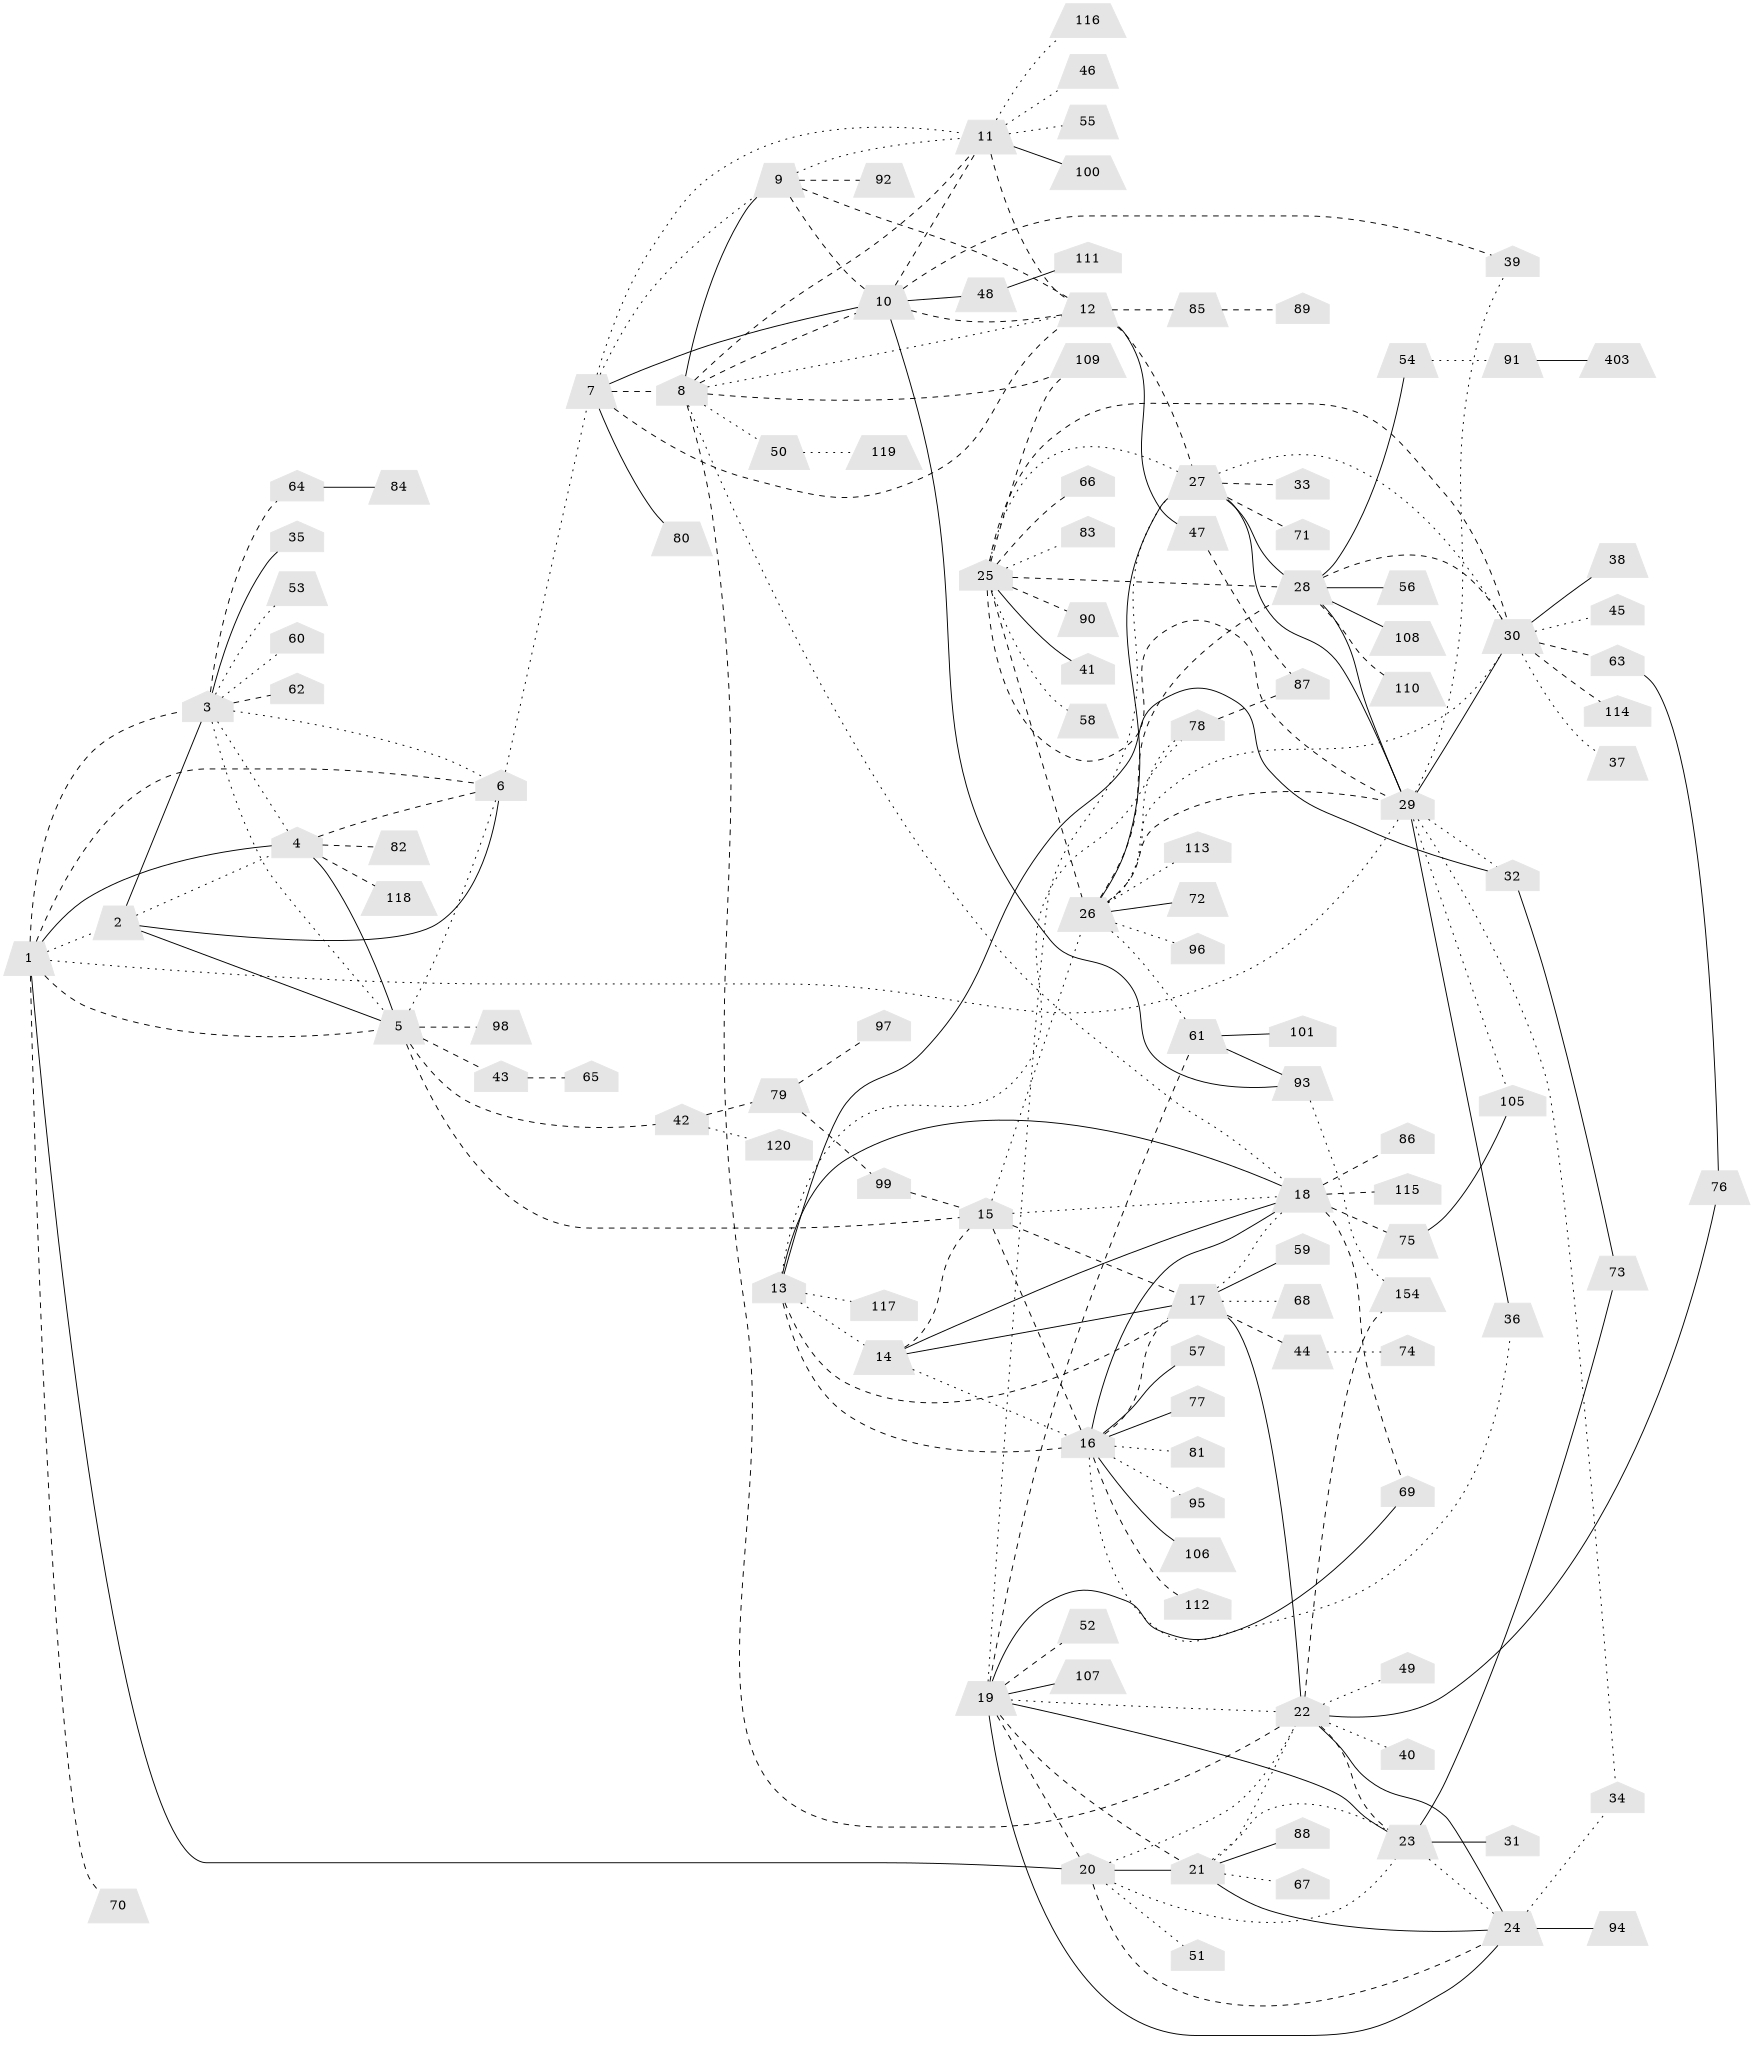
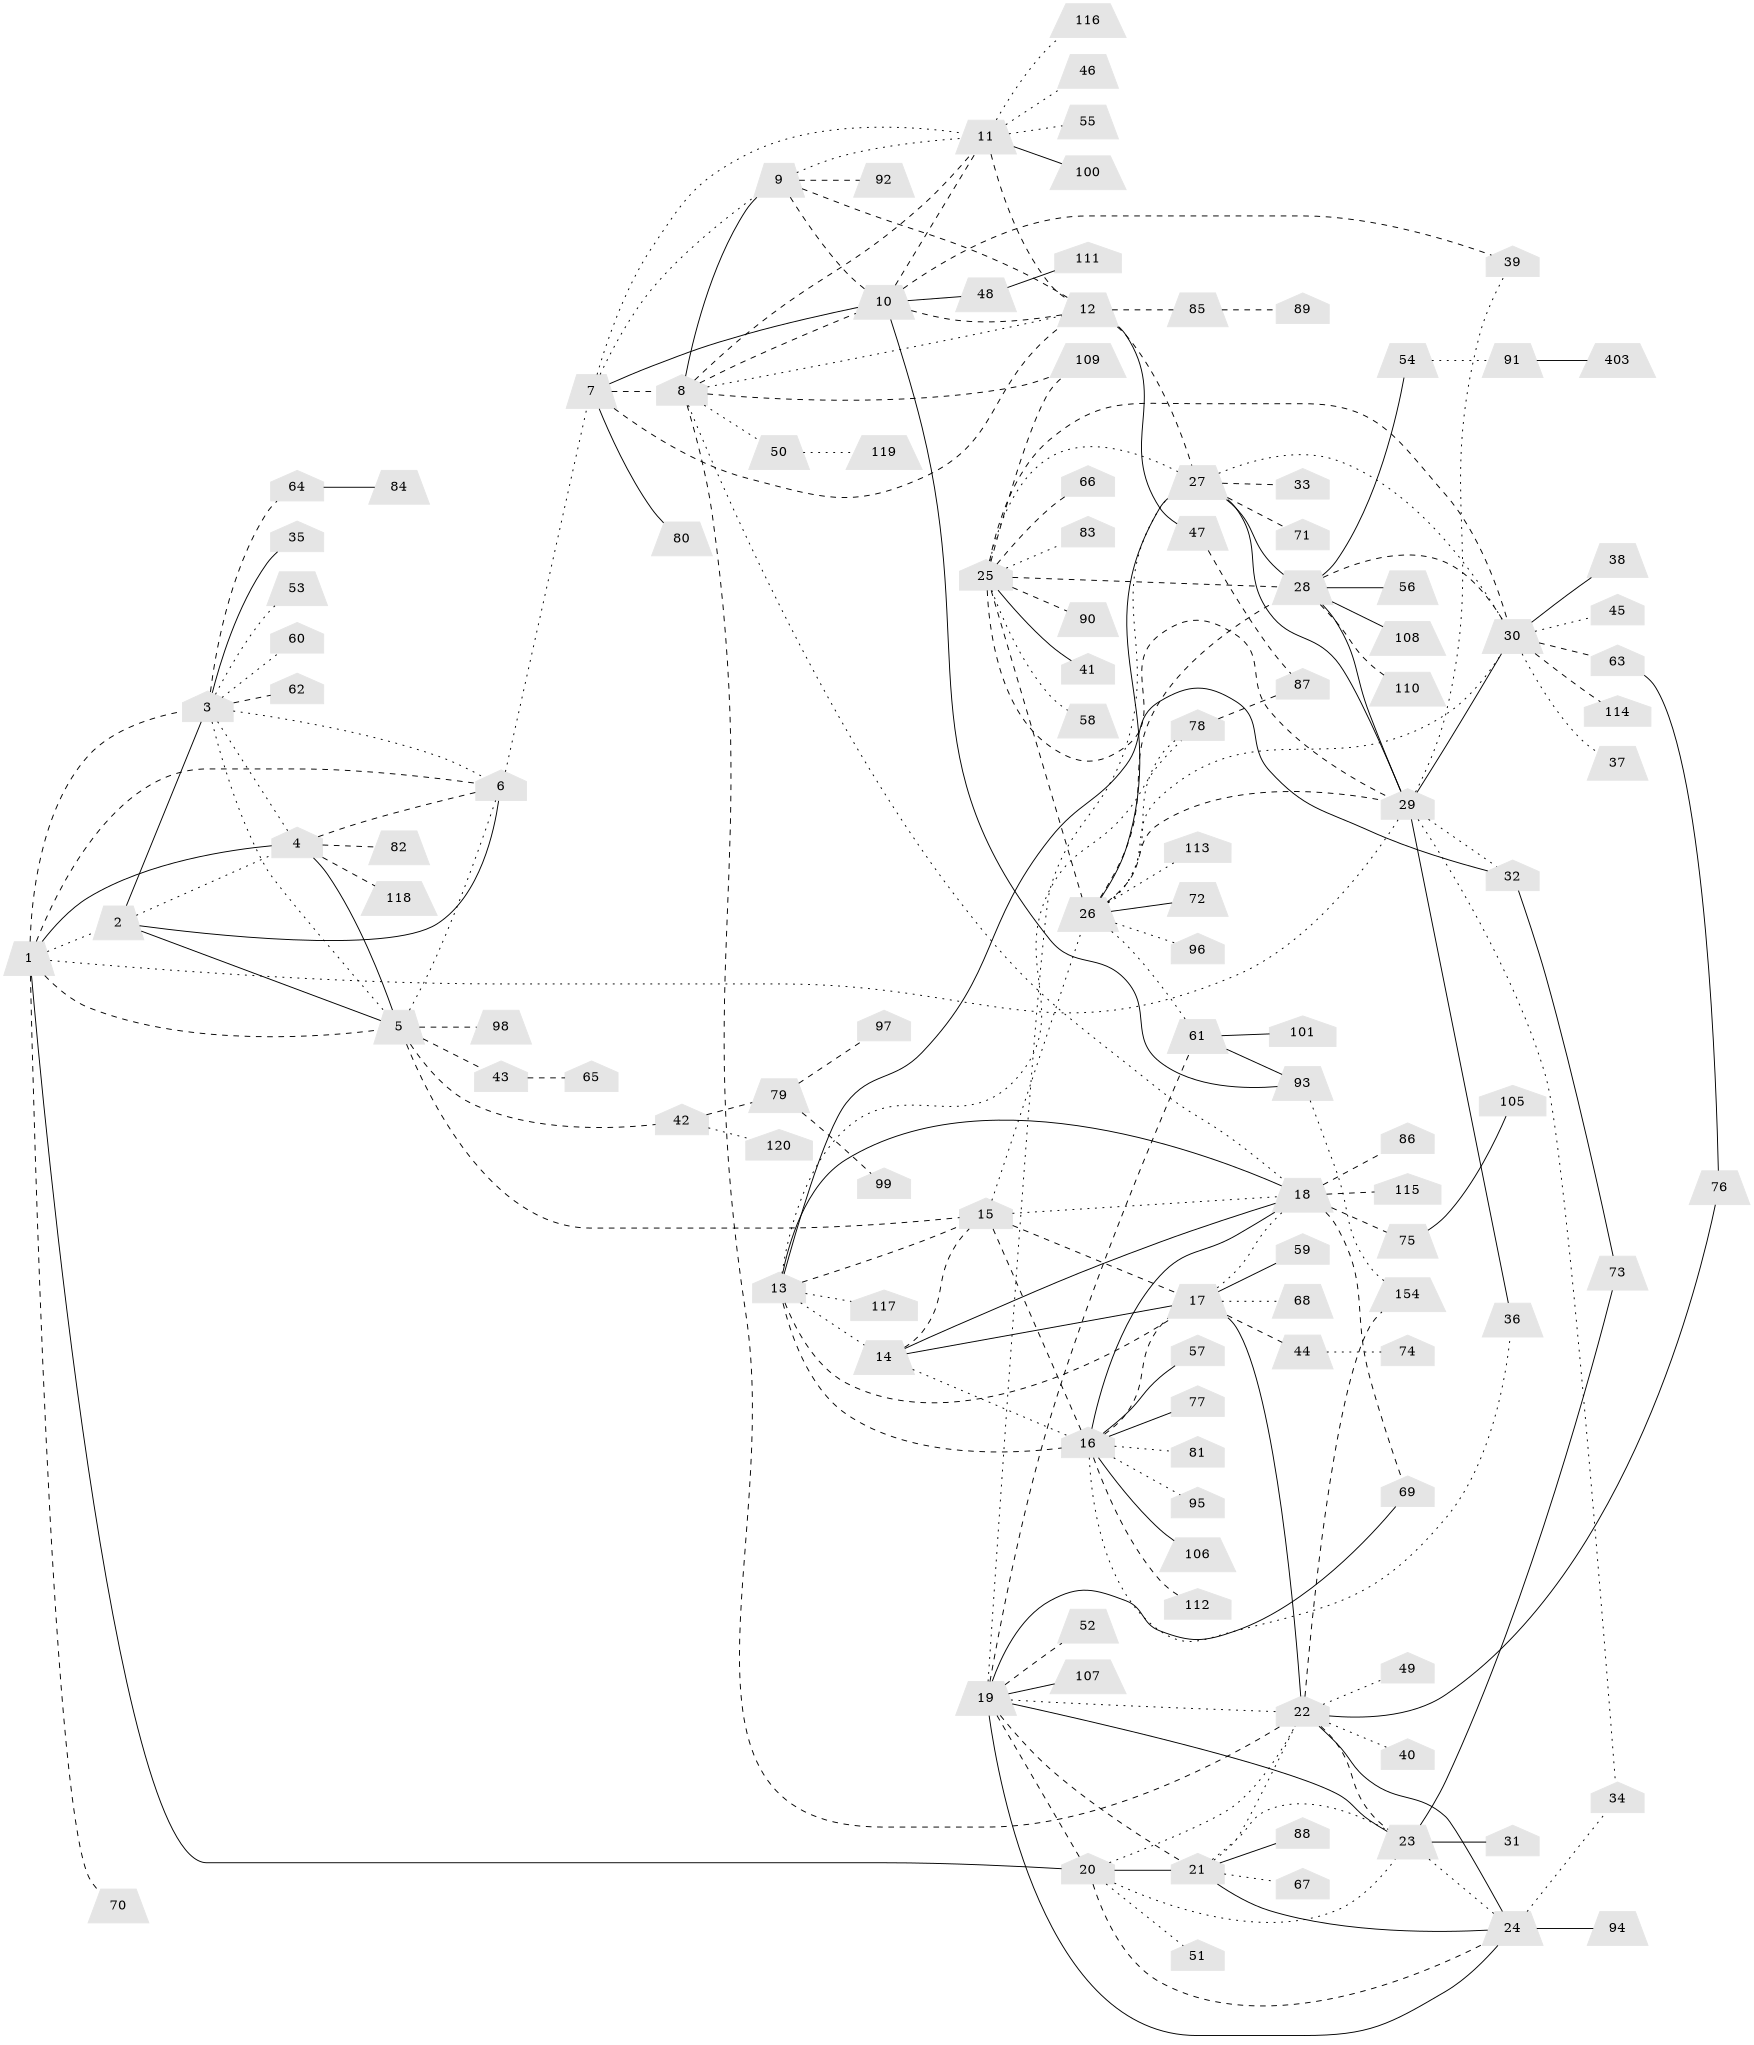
  graph {
    rankdir=LR
    node [color=gray90 shape=trapezium style=filled]
    edge [style=dashed]
    1
    2
    3 [shape=house]
    4 [shape=house]
    5
    6 [shape=house]
    20 [shape=house]
    29 [shape=house]
    70
    35 [shape=house]
    53
    60 [shape=house]
    62 [shape=house]
    64 [shape=house]
    82
    118
    15 [shape=house]
    42 [shape=house]
    43 [shape=house]
    98
    7
    22 [shape=house]
    21 [shape=house]
    23
    24
    51 [shape=house]
    39 [shape=house]
    32 [shape=house]
    36
    34 [shape=house]
    30
    105 [shape=house]
    84
    18
    16 [shape=house]
    17
    26
    79
    120 [shape=house]
    65 [shape=house]
    8 [shape=house]
    9
    10
    11
    12
    80
    50
    109
    92
    48
    93
    46
    55
    100
    116
    27
    47
    85
    69 [shape=house]
    75
    86 [shape=house]
    115 [shape=house]
    40 [shape=house]
    49 [shape=house]
    76
    n66 [label=154]
    119
    111 [shape=house]
    28
    33 [shape=house]
    71 [shape=house]
    87 [shape=house]
    89 [shape=house]
    13 [shape=house]
    14
    78 [shape=house]
    117 [shape=house]
    57 [shape=house]
    77 [shape=house]
    81 [shape=house]
    95 [shape=house]
    106
    112 [shape=house]
    44
    59 [shape=house]
    68
    73
    61
    72
    96 [shape=house]
    113 [shape=house]
    74 [shape=house]
    19
    52
    107
    67 [shape=house]
    88 [shape=house]
    31 [shape=house]
    94
    101 [shape=house]
    25 [shape=house]
    41 [shape=house]
    58
    66 [shape=house]
    83 [shape=house]
    90
    54
    56
    108
    110
    37
    38
    45 [shape=house]
    63 [shape=house]
    114 [shape=house]
    91
    97 [shape=house]
    99 [shape=house]
    n119 [label=403]
    1 -- 2 [style=dotted]
    1 -- 3
    1 -- 4 [style=solid]
    1 -- 5
    1 -- 6
    1 -- 20 [style=solid]
    1 -- 29 [style=dotted]
    1 -- 70
    2 -- 3 [style=solid]
    2 -- 4 [style=dotted]
    2 -- 5 [style=solid]
    2 -- 6 [style=solid]
    3 -- 4 [style=dotted]
    3 -- 5 [style=dotted]
    3 -- 6 [style=dotted]
    3 -- 35 [style=solid]
    3 -- 53 [style=dotted]
    3 -- 60 [style=dotted]
    3 -- 62
    3 -- 64
    4 -- 5 [style=solid]
    4 -- 6
    4 -- 82
    4 -- 118
    5 -- 6 [style=dotted]
    5 -- 15
    5 -- 42
    5 -- 43
    5 -- 98
    6 -- 7 [style=dotted]
    20 -- 22 [style=dotted]
    20 -- 21 [style=solid]
    20 -- 23 [style=dotted]
    20 -- 24
    20 -- 51 [style=dotted]
    29 -- 39 [style=dotted]
    29 -- 32 [style=dotted]
    29 -- 36 [style=solid]
    29 -- 34 [style=dotted]
    29 -- 30 [style=solid]
-   29 -- 105 [style=dotted]
    64 -- 84 [style=solid]
    15 -- 18 [style=dotted]
    15 -- 16
    15 -- 17
    15 -- 26 [style=dotted]
    42 -- 79
    42 -- 120 [style=dotted]
    43 -- 65
    7 -- 8
    7 -- 9 [style=dotted]
    7 -- 10 [style=solid]
    7 -- 11 [style=dotted]
    7 -- 12
    7 -- 80 [style=solid]
    22 -- 23
    22 -- 24 [style=solid]
    22 -- 40 [style=dotted]
    22 -- 49 [style=dotted]
    22 -- 76 [style=solid]
    22 -- n66
    21 -- 22 [style=dotted]
    21 -- 23 [style=dotted]
    21 -- 24 [style=solid]
    21 -- 67 [style=dotted]
    21 -- 88 [style=solid]
    23 -- 24 [style=dotted]
    23 -- 73 [style=solid]
    23 -- 31 [style=solid]
    24 -- 34 [style=dotted]
    24 -- 94 [style=solid]
    32 -- 73 [style=solid]
    30 -- 37 [style=dotted]
    30 -- 38 [style=solid]
    30 -- 45 [style=dotted]
    30 -- 63
    30 -- 114
    18 -- 69
    18 -- 75
    18 -- 86
    18 -- 115
    16 -- 36 [style=dotted]
    16 -- 18 [style=solid]
    16 -- 17
    16 -- 57 [style=solid]
    16 -- 77 [style=solid]
    16 -- 81 [style=dotted]
    16 -- 95 [style=dotted]
    16 -- 106 [style=solid]
    16 -- 112
    17 -- 22 [style=solid]
    17 -- 18 [style=dotted]
    17 -- 44
    17 -- 59 [style=solid]
    17 -- 68 [style=dotted]
    26 -- 29
    26 -- 30 [style=dotted]
    26 -- 27 [style=solid]
    26 -- 28
    26 -- 78 [style=dotted]
    26 -- 61 [style=dotted]
    26 -- 72 [style=solid]
    26 -- 96 [style=dotted]
    26 -- 113 [style=dotted]
    79 -- 97
    79 -- 99
    8 -- 22
    8 -- 18 [style=dotted]
    8 -- 9 [style=solid]
    8 -- 10
    8 -- 11
    8 -- 12 [style=dotted]
    8 -- 50 [style=dotted]
    8 -- 109
    9 -- 10
    9 -- 11 [style=dotted]
    9 -- 12
    9 -- 92
    10 -- 39
    10 -- 11
    10 -- 12
    10 -- 48 [style=solid]
    10 -- 93 [style=solid]
    11 -- 12
    11 -- 46 [style=dotted]
    11 -- 55 [style=dotted]
    11 -- 100 [style=solid]
    11 -- 116 [style=dotted]
    12 -- 27
    12 -- 47 [style=solid]
    12 -- 85
    50 -- 119 [style=dotted]
    48 -- 111 [style=solid]
    93 -- n66 [style=dotted]
    27 -- 29 [style=solid]
    27 -- 30 [style=dotted]
    27 -- 28 [style=solid]
    27 -- 33
    27 -- 71
    47 -- 87
    85 -- 89
    75 -- 105 [style=solid]
    28 -- 29 [style=solid]
    28 -- 30
    28 -- 54 [style=solid]
    28 -- 56 [style=solid]
    28 -- 108 [style=solid]
    28 -- 110
-   99 -- 15
+   13 -- 15
    13 -- 32 [style=solid]
    13 -- 18 [style=solid]
    13 -- 16
    13 -- 17
    13 -- 14 [style=dotted]
    13 -- 78 [style=dotted]
    13 -- 117 [style=dotted]
    14 -- 15
    14 -- 18 [style=solid]
    14 -- 16 [style=dotted]
    14 -- 17 [style=solid]
    78 -- 87
    44 -- 74 [style=dotted]
    61 -- 93 [style=solid]
    61 -- 101 [style=solid]
    19 -- 20
    19 -- 22 [style=dotted]
    19 -- 21
    19 -- 23 [style=solid]
    19 -- 24 [style=solid]
    19 -- 27 [style=dotted]
    19 -- 69 [style=solid]
    19 -- 61
    19 -- 52
    19 -- 107 [style=solid]
    25 -- 29
    25 -- 30
    25 -- 26
    25 -- 109
    25 -- 27 [style=dotted]
    25 -- 28
    25 -- 41 [style=solid]
    25 -- 58 [style=dotted]
    25 -- 66
    25 -- 83 [style=dotted]
    25 -- 90
    54 -- 91 [style=dotted]
    63 -- 76 [style=solid]
    91 -- n119 [style=solid]
  }
